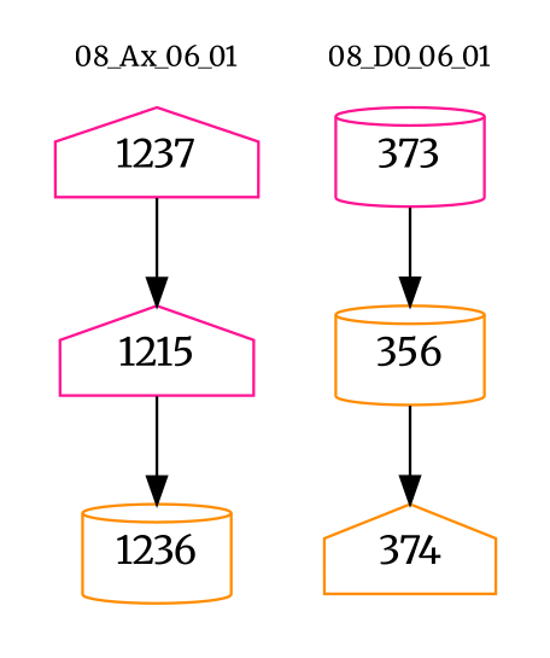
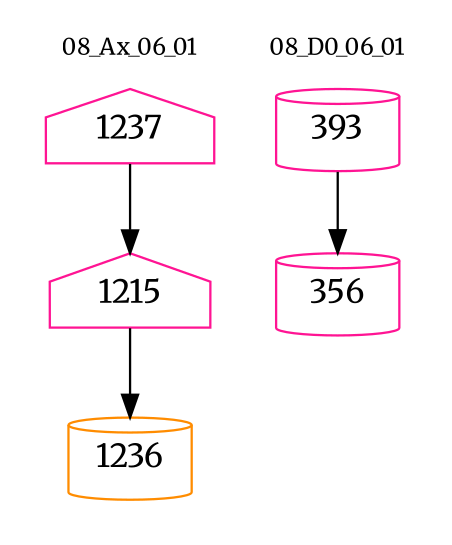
  digraph {
    fontname=Merriweather
    node [color=deeppink fontname=Merriweather shape=house]
    edge [color=black fontname=Merriweather]
    n1 [label=1215]
    n2 [label=1237]
    n3 [color=darkorange label=1236 shape=cylinder]
-   n4 [color=darkorange label=356 shape=cylinder]
-   n5 [label=373 shape=cylinder]
-   n6 [color=darkorange label=374]
+   n4 [label=356 shape=cylinder]
+   n5 [label=393 shape=cylinder]
    subgraph cluster_1 {
      color=white
      fontsize=10
      label="08_Ax_06_01"
      n1
      n2
      n3
    }
    subgraph cluster_2 {
      color=white
      fontsize=10
      label="08_D0_06_01"
      n4
      n5
-     n6
    }
    n1 -> n3
    n2 -> n1
-   n4 -> n6
    n5 -> n4
  }
